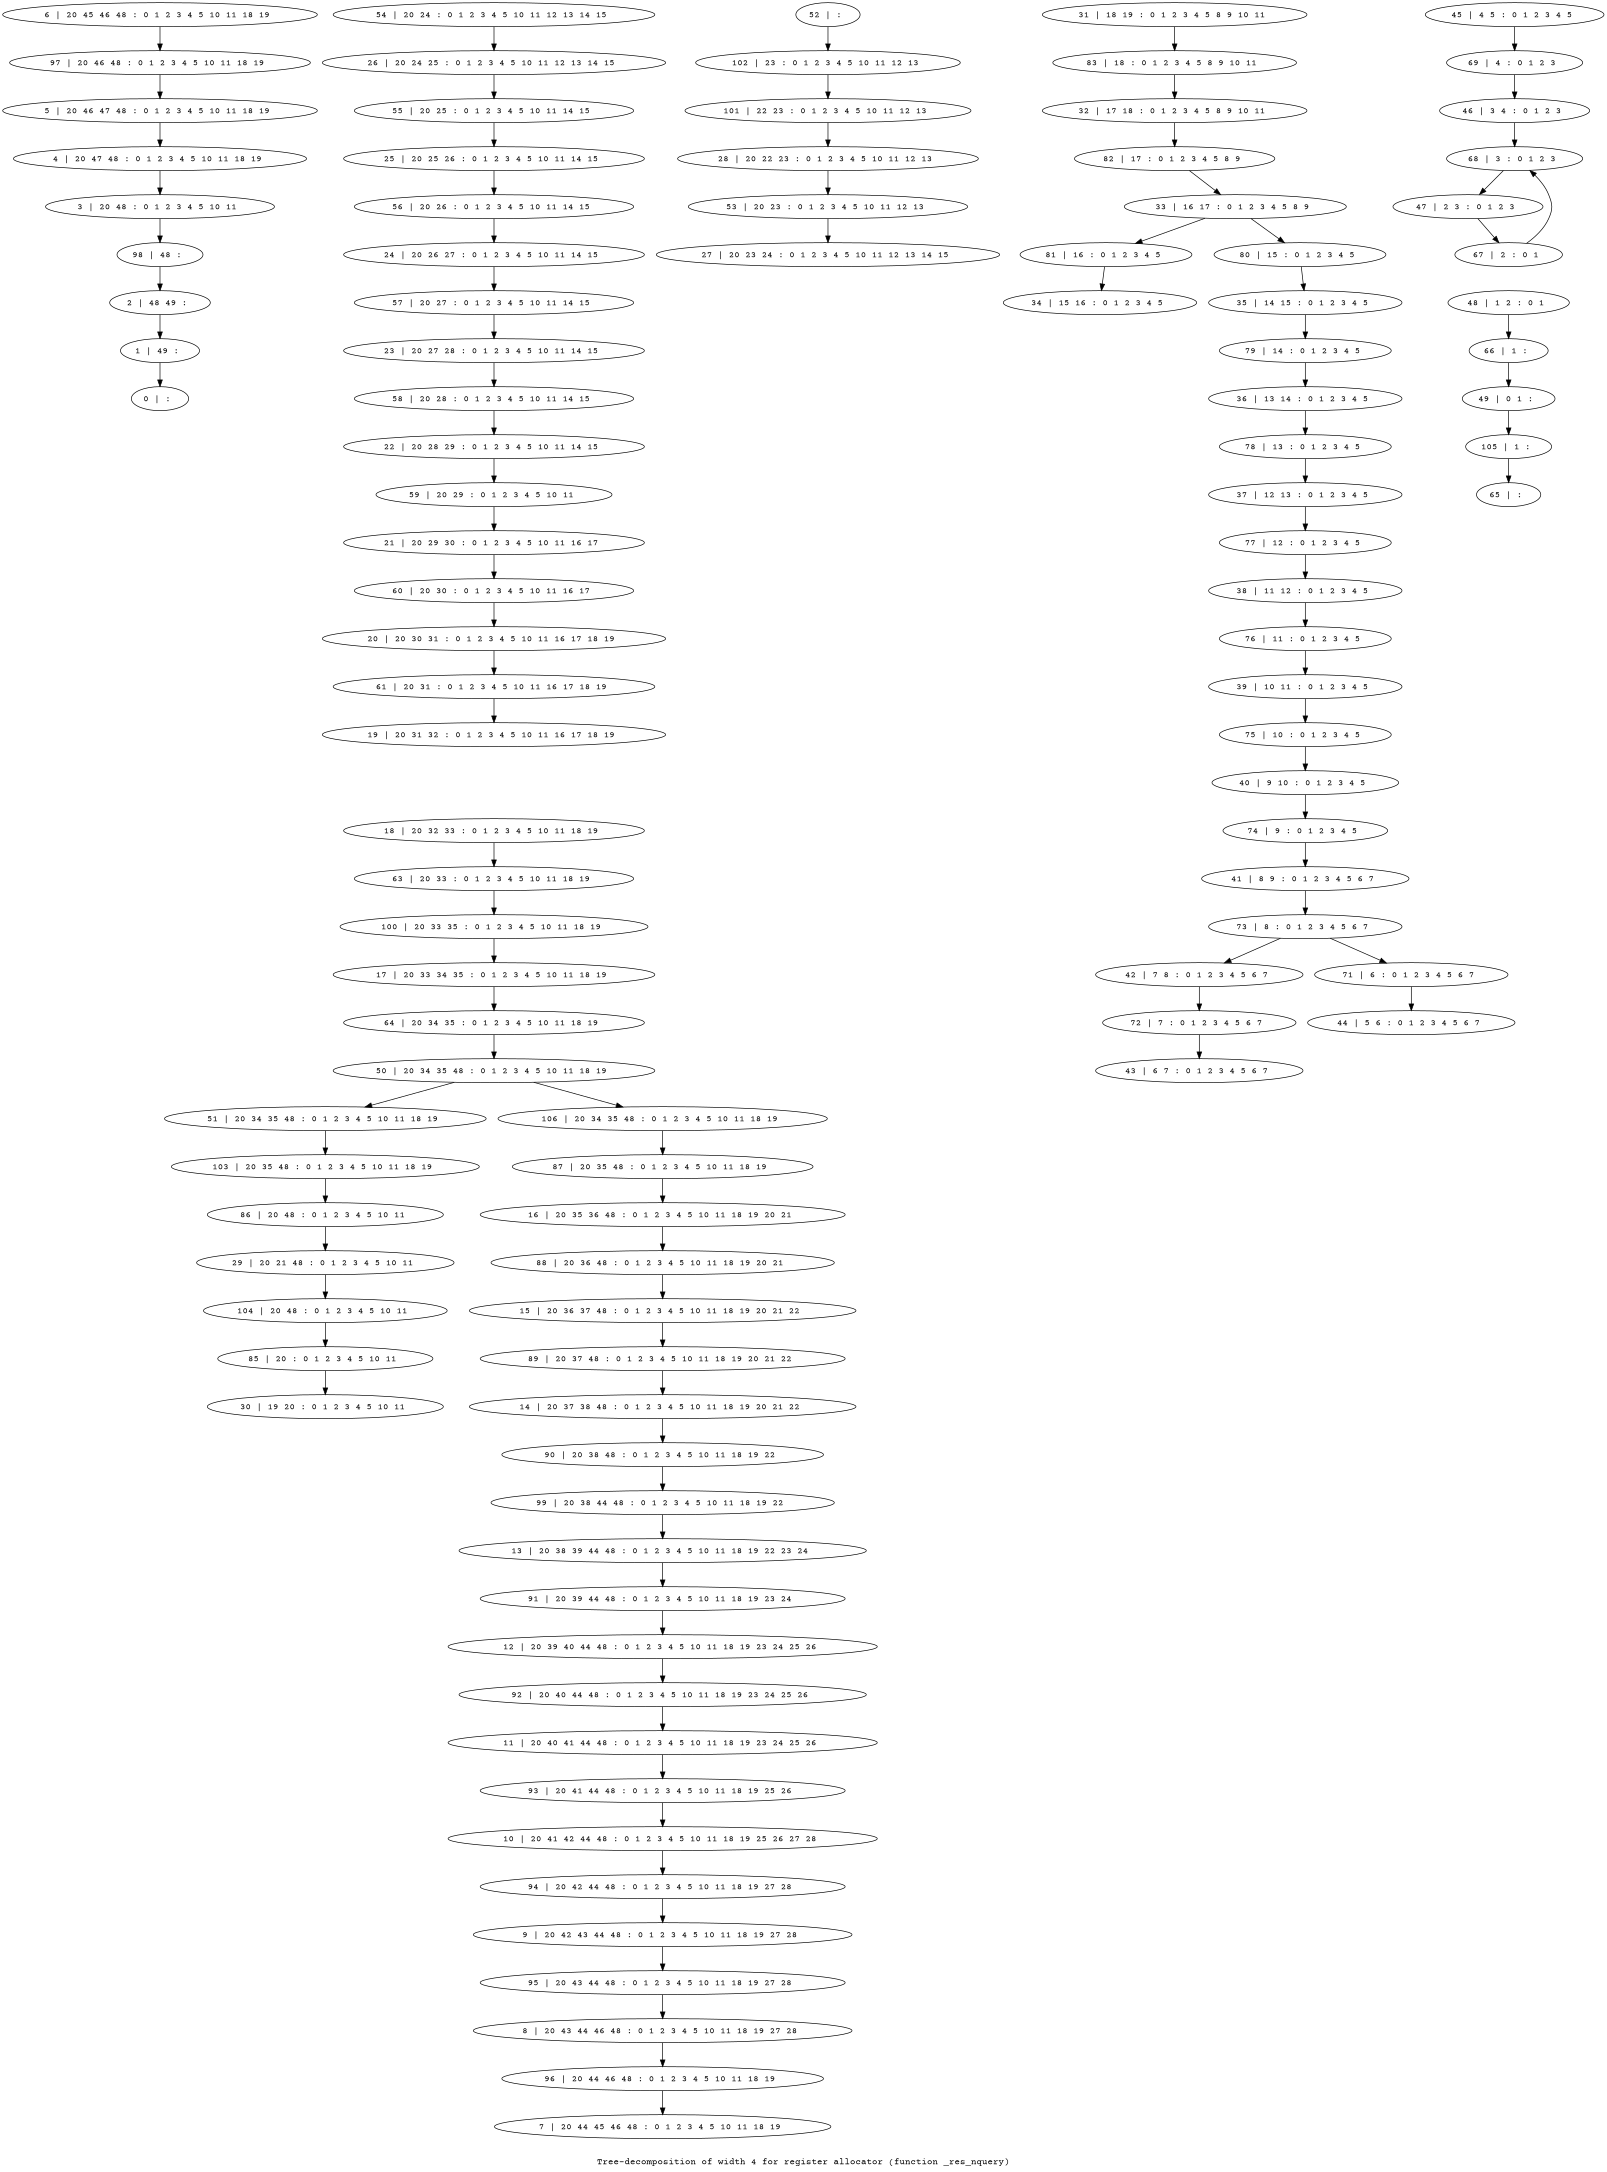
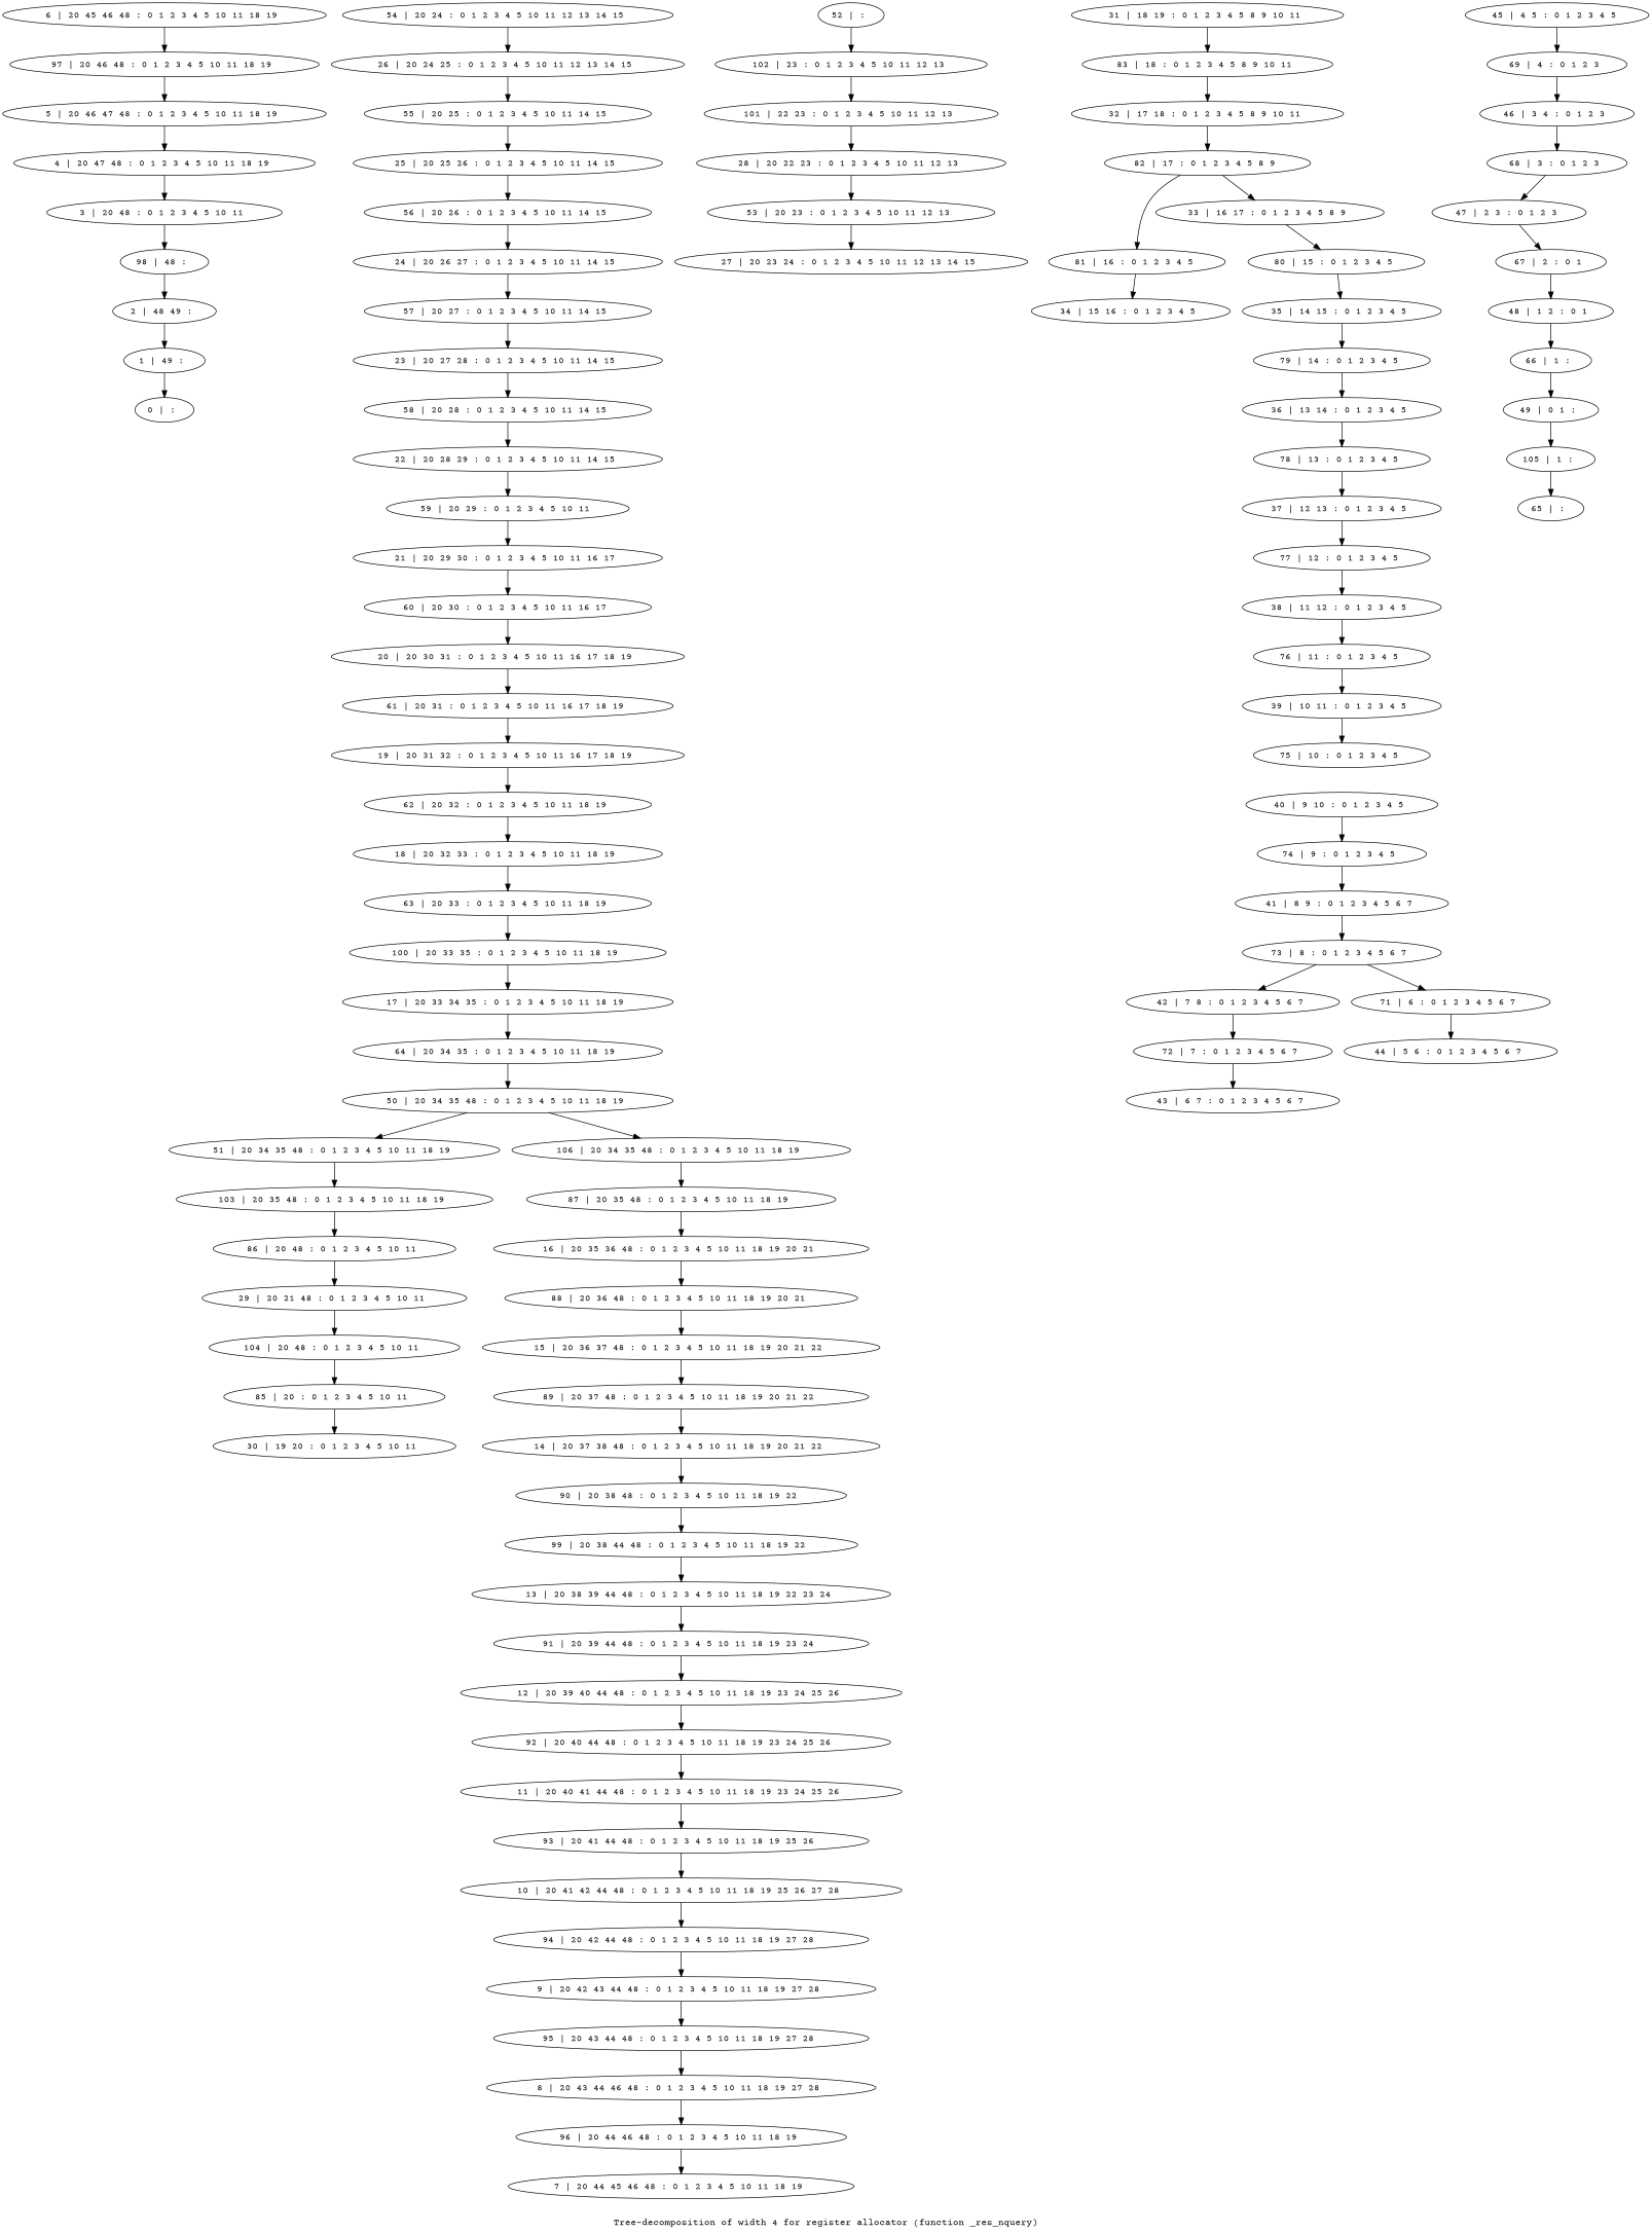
  digraph {
    fontname="Courier Prime"
    label="Tree-decomposition of width 4 for register allocator (function _res_nquery)"
    node [fontname="Courier Prime"]
    edge [fontname="Courier Prime"]
    n1 [label="0 | : "]
    n2 [label="1 | 49 : "]
    n3 [label="2 | 48 49 : "]
    n4 [label="3 | 20 48 : 0 1 2 3 4 5 10 11 "]
    n5 [label="98 | 48 : "]
    n6 [label="4 | 20 47 48 : 0 1 2 3 4 5 10 11 18 19 "]
    n7 [label="5 | 20 46 47 48 : 0 1 2 3 4 5 10 11 18 19 "]
    n8 [label="6 | 20 45 46 48 : 0 1 2 3 4 5 10 11 18 19 "]
    n9 [label="97 | 20 46 48 : 0 1 2 3 4 5 10 11 18 19 "]
    n10 [label="7 | 20 44 45 46 48 : 0 1 2 3 4 5 10 11 18 19 "]
    n11 [label="8 | 20 43 44 46 48 : 0 1 2 3 4 5 10 11 18 19 27 28 "]
    n12 [label="96 | 20 44 46 48 : 0 1 2 3 4 5 10 11 18 19 "]
    n13 [label="9 | 20 42 43 44 48 : 0 1 2 3 4 5 10 11 18 19 27 28 "]
    n14 [label="95 | 20 43 44 48 : 0 1 2 3 4 5 10 11 18 19 27 28 "]
    n15 [label="10 | 20 41 42 44 48 : 0 1 2 3 4 5 10 11 18 19 25 26 27 28 "]
    n16 [label="94 | 20 42 44 48 : 0 1 2 3 4 5 10 11 18 19 27 28 "]
    n17 [label="11 | 20 40 41 44 48 : 0 1 2 3 4 5 10 11 18 19 23 24 25 26 "]
    n18 [label="93 | 20 41 44 48 : 0 1 2 3 4 5 10 11 18 19 25 26 "]
    n19 [label="12 | 20 39 40 44 48 : 0 1 2 3 4 5 10 11 18 19 23 24 25 26 "]
    n20 [label="92 | 20 40 44 48 : 0 1 2 3 4 5 10 11 18 19 23 24 25 26 "]
    n21 [label="13 | 20 38 39 44 48 : 0 1 2 3 4 5 10 11 18 19 22 23 24 "]
    n22 [label="91 | 20 39 44 48 : 0 1 2 3 4 5 10 11 18 19 23 24 "]
    n23 [label="14 | 20 37 38 48 : 0 1 2 3 4 5 10 11 18 19 20 21 22 "]
    n24 [label="90 | 20 38 48 : 0 1 2 3 4 5 10 11 18 19 22 "]
    n25 [label="99 | 20 38 44 48 : 0 1 2 3 4 5 10 11 18 19 22 "]
    n26 [label="15 | 20 36 37 48 : 0 1 2 3 4 5 10 11 18 19 20 21 22 "]
    n27 [label="89 | 20 37 48 : 0 1 2 3 4 5 10 11 18 19 20 21 22 "]
    n28 [label="16 | 20 35 36 48 : 0 1 2 3 4 5 10 11 18 19 20 21 "]
    n29 [label="88 | 20 36 48 : 0 1 2 3 4 5 10 11 18 19 20 21 "]
    n30 [label="17 | 20 33 34 35 : 0 1 2 3 4 5 10 11 18 19 "]
    n31 [label="64 | 20 34 35 : 0 1 2 3 4 5 10 11 18 19 "]
    n32 [label="50 | 20 34 35 48 : 0 1 2 3 4 5 10 11 18 19 "]
    n33 [label="18 | 20 32 33 : 0 1 2 3 4 5 10 11 18 19 "]
    n34 [label="63 | 20 33 : 0 1 2 3 4 5 10 11 18 19 "]
    n35 [label="100 | 20 33 35 : 0 1 2 3 4 5 10 11 18 19 "]
    n36 [label="19 | 20 31 32 : 0 1 2 3 4 5 10 11 16 17 18 19 "]
+   n37 [label="62 | 20 32 : 0 1 2 3 4 5 10 11 18 19 "]
    n38 [label="20 | 20 30 31 : 0 1 2 3 4 5 10 11 16 17 18 19 "]
    n39 [label="61 | 20 31 : 0 1 2 3 4 5 10 11 16 17 18 19 "]
    n40 [label="21 | 20 29 30 : 0 1 2 3 4 5 10 11 16 17 "]
    n41 [label="60 | 20 30 : 0 1 2 3 4 5 10 11 16 17 "]
    n42 [label="22 | 20 28 29 : 0 1 2 3 4 5 10 11 14 15 "]
    n43 [label="59 | 20 29 : 0 1 2 3 4 5 10 11 "]
    n44 [label="23 | 20 27 28 : 0 1 2 3 4 5 10 11 14 15 "]
    n45 [label="58 | 20 28 : 0 1 2 3 4 5 10 11 14 15 "]
    n46 [label="24 | 20 26 27 : 0 1 2 3 4 5 10 11 14 15 "]
    n47 [label="57 | 20 27 : 0 1 2 3 4 5 10 11 14 15 "]
    n48 [label="25 | 20 25 26 : 0 1 2 3 4 5 10 11 14 15 "]
    n49 [label="56 | 20 26 : 0 1 2 3 4 5 10 11 14 15 "]
    n50 [label="26 | 20 24 25 : 0 1 2 3 4 5 10 11 12 13 14 15 "]
    n51 [label="55 | 20 25 : 0 1 2 3 4 5 10 11 14 15 "]
    n52 [label="27 | 20 23 24 : 0 1 2 3 4 5 10 11 12 13 14 15 "]
    n53 [label="54 | 20 24 : 0 1 2 3 4 5 10 11 12 13 14 15 "]
    n54 [label="28 | 20 22 23 : 0 1 2 3 4 5 10 11 12 13 "]
    n55 [label="53 | 20 23 : 0 1 2 3 4 5 10 11 12 13 "]
    n56 [label="29 | 20 21 48 : 0 1 2 3 4 5 10 11 "]
    n57 [label="104 | 20 48 : 0 1 2 3 4 5 10 11 "]
    n58 [label="85 | 20 : 0 1 2 3 4 5 10 11 "]
    n59 [label="30 | 19 20 : 0 1 2 3 4 5 10 11 "]
    n60 [label="31 | 18 19 : 0 1 2 3 4 5 8 9 10 11 "]
    n61 [label="83 | 18 : 0 1 2 3 4 5 8 9 10 11 "]
    n62 [label="32 | 17 18 : 0 1 2 3 4 5 8 9 10 11 "]
    n63 [label="82 | 17 : 0 1 2 3 4 5 8 9 "]
    n64 [label="33 | 16 17 : 0 1 2 3 4 5 8 9 "]
    n65 [label="81 | 16 : 0 1 2 3 4 5 "]
    n66 [label="80 | 15 : 0 1 2 3 4 5 "]
    n67 [label="34 | 15 16 : 0 1 2 3 4 5 "]
    n68 [label="35 | 14 15 : 0 1 2 3 4 5 "]
    n69 [label="79 | 14 : 0 1 2 3 4 5 "]
    n70 [label="36 | 13 14 : 0 1 2 3 4 5 "]
    n71 [label="78 | 13 : 0 1 2 3 4 5 "]
    n72 [label="37 | 12 13 : 0 1 2 3 4 5 "]
    n73 [label="77 | 12 : 0 1 2 3 4 5 "]
    n74 [label="38 | 11 12 : 0 1 2 3 4 5 "]
    n75 [label="76 | 11 : 0 1 2 3 4 5 "]
    n76 [label="39 | 10 11 : 0 1 2 3 4 5 "]
    n77 [label="75 | 10 : 0 1 2 3 4 5 "]
    n78 [label="40 | 9 10 : 0 1 2 3 4 5 "]
    n79 [label="74 | 9 : 0 1 2 3 4 5 "]
    n80 [label="41 | 8 9 : 0 1 2 3 4 5 6 7 "]
    n81 [label="73 | 8 : 0 1 2 3 4 5 6 7 "]
    n82 [label="42 | 7 8 : 0 1 2 3 4 5 6 7 "]
    n83 [label="71 | 6 : 0 1 2 3 4 5 6 7 "]
    n84 [label="72 | 7 : 0 1 2 3 4 5 6 7 "]
    n85 [label="43 | 6 7 : 0 1 2 3 4 5 6 7 "]
    n86 [label="44 | 5 6 : 0 1 2 3 4 5 6 7 "]
    n87 [label="45 | 4 5 : 0 1 2 3 4 5 "]
    n88 [label="69 | 4 : 0 1 2 3 "]
    n89 [label="46 | 3 4 : 0 1 2 3 "]
    n90 [label="68 | 3 : 0 1 2 3 "]
    n91 [label="47 | 2 3 : 0 1 2 3 "]
    n92 [label="67 | 2 : 0 1 "]
    n93 [label="48 | 1 2 : 0 1 "]
    n94 [label="66 | 1 : "]
    n95 [label="49 | 0 1 : "]
    n96 [label="105 | 1 : "]
    n97 [label="65 | : "]
    n98 [label="51 | 20 34 35 48 : 0 1 2 3 4 5 10 11 18 19 "]
    n99 [label="106 | 20 34 35 48 : 0 1 2 3 4 5 10 11 18 19 "]
    n100 [label="103 | 20 35 48 : 0 1 2 3 4 5 10 11 18 19 "]
    n101 [label="87 | 20 35 48 : 0 1 2 3 4 5 10 11 18 19 "]
    n102 [label="86 | 20 48 : 0 1 2 3 4 5 10 11 "]
    n103 [label="52 | : "]
    n104 [label="102 | 23 : 0 1 2 3 4 5 10 11 12 13 "]
    n105 [label="101 | 22 23 : 0 1 2 3 4 5 10 11 12 13 "]
    n2 -> n1
    n3 -> n2
    n4 -> n5
    n5 -> n3
    n6 -> n4
    n7 -> n6
    n8 -> n9
    n9 -> n7
    n11 -> n12
    n12 -> n10
    n13 -> n14
    n14 -> n11
    n15 -> n16
    n16 -> n13
    n17 -> n18
    n18 -> n15
    n19 -> n20
    n20 -> n17
    n21 -> n22
    n22 -> n19
    n23 -> n24
    n24 -> n25
    n25 -> n21
    n26 -> n27
    n27 -> n23
    n28 -> n29
    n29 -> n26
    n30 -> n31
    n31 -> n32
    n32 -> n98
    n32 -> n99
    n33 -> n34
    n34 -> n35
    n35 -> n30
+   n36 -> n37
+   n37 -> n33
    n38 -> n39
    n39 -> n36
    n40 -> n41
    n41 -> n38
    n42 -> n43
    n43 -> n40
    n44 -> n45
    n45 -> n42
    n46 -> n47
    n47 -> n44
    n48 -> n49
    n49 -> n46
    n50 -> n51
    n51 -> n48
    n53 -> n50
    n54 -> n55
    n55 -> n52
    n56 -> n57
    n57 -> n58
    n58 -> n59
    n60 -> n61
    n61 -> n62
    n62 -> n63
    n63 -> n64
-   n64 -> n65
+   n63 -> n65
    n64 -> n66
    n65 -> n67
    n66 -> n68
    n68 -> n69
    n69 -> n70
    n70 -> n71
    n71 -> n72
    n72 -> n73
    n73 -> n74
    n74 -> n75
    n75 -> n76
    n76 -> n77
-   n77 -> n78
    n78 -> n79
    n79 -> n80
    n80 -> n81
    n81 -> n82
    n81 -> n83
    n82 -> n84
    n83 -> n86
    n84 -> n85
    n87 -> n88
    n88 -> n89
    n89 -> n90
    n90 -> n91
    n91 -> n92
-   n92 -> n90
+   n92 -> n93
    n93 -> n94
    n94 -> n95
    n95 -> n96
    n96 -> n97
    n98 -> n100
    n99 -> n101
    n100 -> n102
    n101 -> n28
    n102 -> n56
    n103 -> n104
    n104 -> n105
    n105 -> n54
  }
